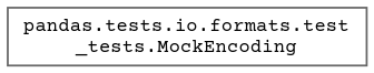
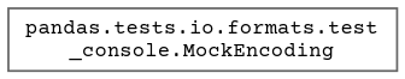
  digraph {
    rankdir=LR
    fontname="Courier Prime"
-   n1 [color=grey40 fillcolor=white fontname="Courier Prime" fontsize=10 height=0.2 label="pandas.tests.io.formats.test\l_tests.MockEncoding" shape=box style=filled width=0.4]
+   n1 [color=grey40 fillcolor=white fontname="Courier Prime" fontsize=10 height=0.2 label="pandas.tests.io.formats.test\l_console.MockEncoding" shape=box style=filled width=0.4]
  }
